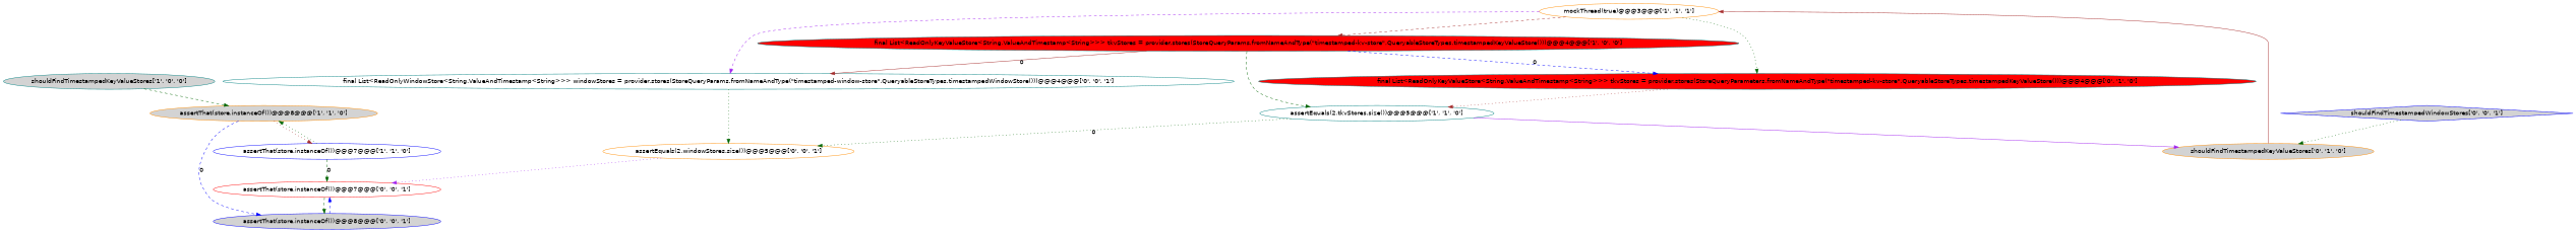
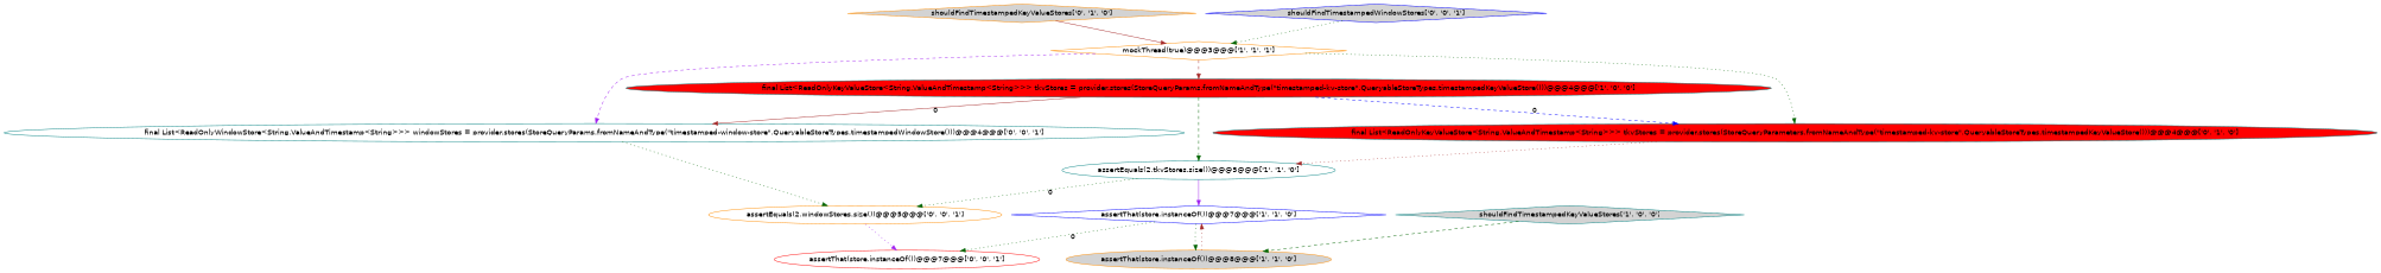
  digraph {
    fontname="DejaVu Sans"
    node [color=teal fillcolor=white fontname="DejaVu Sans" shape=ellipse style=filled]
    edge [color=darkgreen fontname="DejaVu Sans" style=dashed]
-   n1 [color=darkorange label="mockThread(true)@@@3@@@['1', '1', '1']"]
+   n1 [color=darkorange label="mockThread(true)@@@3@@@['1', '1', '1']" shape=diamond]
    n2 [label="final List<ReadOnlyWindowStore<String,ValueAndTimestamp<String>>> windowStores = provider.stores(StoreQueryParams.fromNameAndType(\"timestamped-window-store\",QueryableStoreTypes.timestampedWindowStore()))@@@4@@@['0', '0', '1']"]
    n3 [fillcolor=red label="final List<ReadOnlyKeyValueStore<String,ValueAndTimestamp<String>>> tkvStores = provider.stores(StoreQueryParams.fromNameAndType(\"timestamped-kv-store\",QueryableStoreTypes.timestampedKeyValueStore()))@@@4@@@['1', '0', '0']"]
    n4 [fillcolor=red label="final List<ReadOnlyKeyValueStore<String,ValueAndTimestamp<String>>> tkvStores = provider.stores(StoreQueryParameters.fromNameAndType(\"timestamped-kv-store\",QueryableStoreTypes.timestampedKeyValueStore()))@@@4@@@['0', '1', '0']"]
    n5 [color=darkorange label="assertEquals(2,windowStores.size())@@@5@@@['0', '0', '1']"]
    n6 [label="assertEquals(2,tkvStores.size())@@@5@@@['1', '1', '0']"]
    n7 [color=darkorange fillcolor=lightgray label="assertThat(store,instanceOf())@@@8@@@['1', '1', '0']"]
-   n8 [color=blue fillcolor=lightgray label="assertThat(store,instanceOf())@@@8@@@['0', '0', '1']"]
-   n9 [color=blue label="assertThat(store,instanceOf())@@@7@@@['1', '1', '0']"]
+   n9 [color=blue label="assertThat(store,instanceOf())@@@7@@@['1', '1', '0']" shape=diamond]
    n10 [color=red label="assertThat(store,instanceOf())@@@7@@@['0', '0', '1']"]
-   n11 [color=darkorange fillcolor=lightgray label="shouldFindTimestampedKeyValueStores['0', '1', '0']"]
-   n12 [fillcolor=lightgray label="shouldFindTimestampedKeyValueStores['1', '0', '0']"]
+   n11 [color=darkorange fillcolor=lightgray label="shouldFindTimestampedKeyValueStores['0', '1', '0']" shape=diamond]
+   n12 [fillcolor=lightgray label="shouldFindTimestampedKeyValueStores['1', '0', '0']" shape=diamond]
    n13 [color=blue fillcolor=lightgray label="shouldFindTimestampedWindowStores['0', '0', '1']" shape=diamond]
    n1 -> n2 [color=purple]
    n1 -> n3 [color=brown]
    n1 -> n4 [style=dotted]
    n2 -> n5 [style=dotted]
    n3 -> n2 [color=brown label=0 style=solid]
    n3 -> n4 [color=blue label=0]
    n3 -> n6
    n4 -> n6 [color=brown style=dotted]
    n5 -> n10 [color=purple style=dotted]
    n6 -> n5 [label=0 style=dotted]
-   n6 -> n11 [color=purple style=solid]
-   n7 -> n8 [color=blue label=0]
+   n6 -> n9 [color=purple style=solid]
    n7 -> n9 [color=brown style=dotted]
-   n8 -> n10 [color=blue]
    n9 -> n7 [style=dotted]
-   n9 -> n10 [label=0]
-   n10 -> n8
+   n9 -> n10 [label=0 style=dotted]
    n11 -> n1 [color=brown style=solid]
    n12 -> n7
-   n13 -> n11 [style=dotted]
+   n13 -> n1 [style=dotted]
  }
